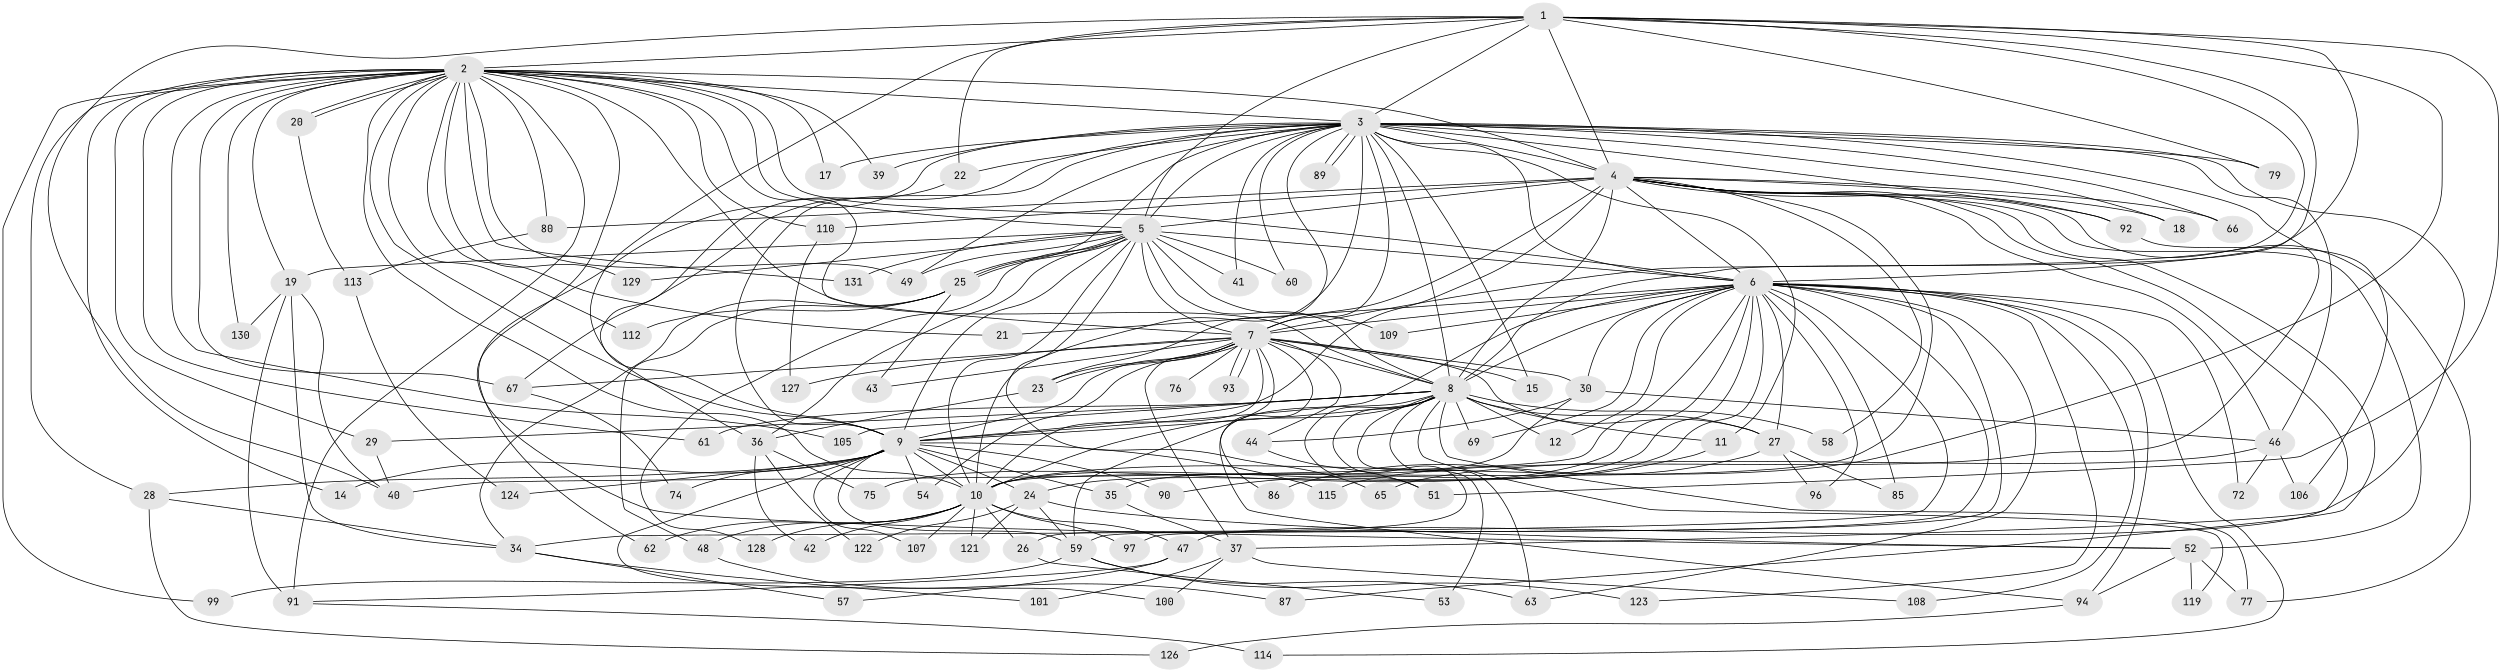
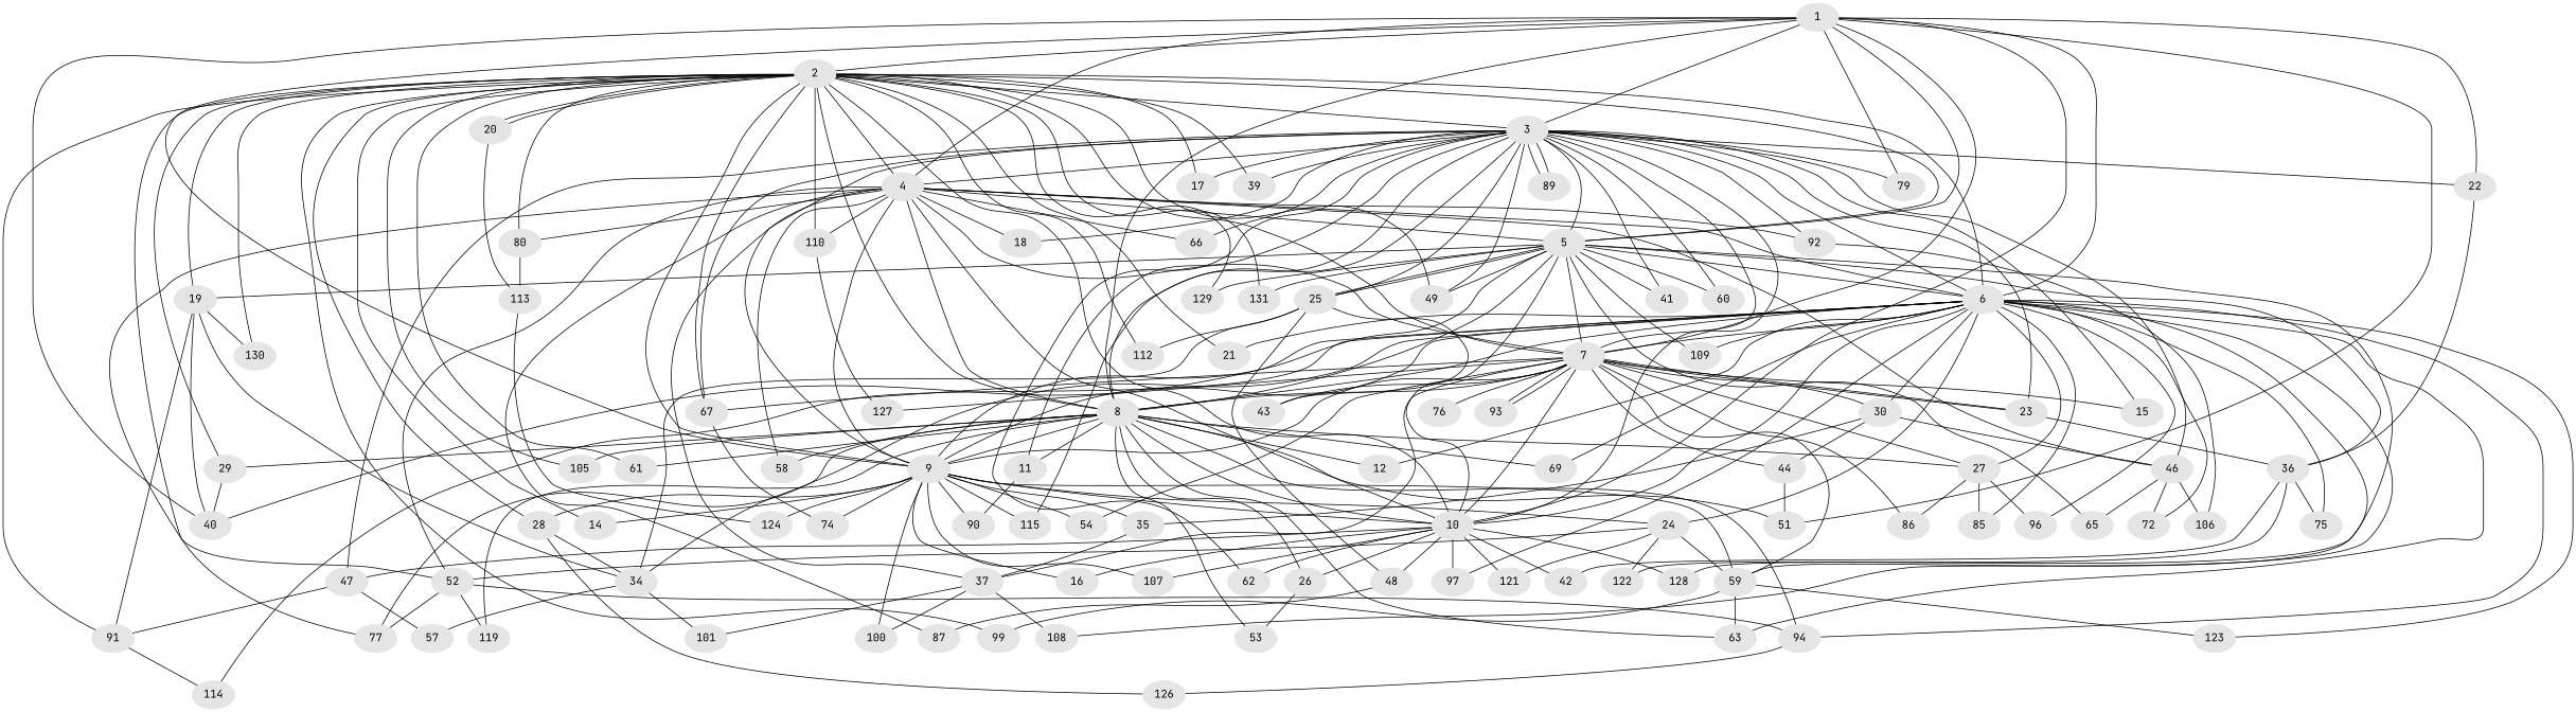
  graph {
    fontname="JetBrains Mono"
    node [color=gray90 fontname="JetBrains Mono" style=filled]
    edge [fontname="JetBrains Mono"]
    1 [super="+111"]
    2 [super="+50"]
    3 [super="+33"]
    4 [super="+56"]
    5 [super="+38"]
    6 [super="+55"]
    7 [super="+120"]
    8 [super="+84"]
    9 [super="+116"]
    10 [super="+13"]
    22
    40 [super="+104"]
    51
    79
    14
    17
    19 [super="+98"]
    20
    21
    28
    29
    39
    49 [super="+102"]
    52 [super="+73"]
    61
    67 [super="+81"]
    80
    91 [super="+103"]
    99
    105
    110
    112
    129
    130
    131
    11
    15
    18
    23 [super="+45"]
    25 [super="+31"]
    41
    46 [super="+95"]
    47 [super="+78"]
    60
    62
    66
    89
    92
    115
    37 [super="+71"]
    58
    77 [super="+83"]
    87
    36 [super="+117"]
    65
    109
    128
    12
    24 [super="+64"]
    27 [super="+32"]
    30
    34 [super="+70"]
    59 [super="+68"]
    63 [super="+118"]
    69
    72
    75
    85
    94 [super="+125"]
    96
    97
    108
    114
    123
    76
    43
    44 [super="+88"]
    54
    86
    93
    127
    26
    53
    119
+   16
    35
    74
    90
    100
    107
    124
    42
    48
    121
    113
    126
    106
    57
    101
    122
    1 -- 2
    1 -- 3
    1 -- 4
    1 -- 5
    1 -- 6
    1 -- 7
    1 -- 8
    1 -- 9 [weight=2]
    1 -- 10
    1 -- 22
    1 -- 40
    1 -- 51
    1 -- 79
    2 -- 3
    2 -- 4 [weight=2]
    2 -- 5
    2 -- 6
    2 -- 7
    2 -- 8
    2 -- 9
    2 -- 10
    2 -- 14
    2 -- 17
    2 -- 19
    2 -- 20
    2 -- 20
    2 -- 21
    2 -- 28
    2 -- 29
    2 -- 39
    2 -- 49
    2 -- 52
    2 -- 61
    2 -- 67
    2 -- 80
    2 -- 91
    2 -- 99
    2 -- 105
    2 -- 110
    2 -- 112
    2 -- 129
    2 -- 130
    2 -- 131
    3 -- 4
    3 -- 5
    3 -- 6
    3 -- 7
    3 -- 8 [weight=2]
    3 -- 9
    3 -- 10 [weight=2]
    3 -- 22
    3 -- 79
    3 -- 17
    3 -- 39
    3 -- 49
    3 -- 67
    3 -- 11
    3 -- 15
    3 -- 18
    3 -- 23
    3 -- 25
    3 -- 41
    3 -- 46
    3 -- 47
    3 -- 60
    3 -- 62
    3 -- 66
    3 -- 89
    3 -- 89
    3 -- 92
    3 -- 115
    4 -- 5
    4 -- 6
    4 -- 7
    4 -- 8 [weight=2]
    4 -- 9 [weight=2]
    4 -- 10
    4 -- 52
    4 -- 80
    4 -- 110
    4 -- 18
    4 -- 46
    4 -- 66
    4 -- 92
    4 -- 37
    4 -- 58
    4 -- 77
    4 -- 87
    5 -- 6
    5 -- 7 [weight=2]
    5 -- 8
    5 -- 9
    5 -- 10
    5 -- 19
    5 -- 49
    5 -- 129
    5 -- 131
    5 -- 25
    5 -- 25
    5 -- 41
    5 -- 60
    5 -- 36
    5 -- 65
    5 -- 109
    5 -- 128
    6 -- 7
    6 -- 8
    6 -- 9
    6 -- 10
    6 -- 40
    6 -- 21
    6 -- 109
    6 -- 12
    6 -- 24
    6 -- 27 [weight=2]
    6 -- 30
    6 -- 34
    6 -- 59
    6 -- 63
    6 -- 69
    6 -- 72
    6 -- 75
    6 -- 85
    6 -- 94
    6 -- 96
    6 -- 97
    6 -- 108
    6 -- 114
    6 -- 123
    7 -- 8
    7 -- 9
    7 -- 10
    7 -- 67
    7 -- 15
    7 -- 23
    7 -- 23
    7 -- 37
    7 -- 27
    7 -- 30
    7 -- 59
    7 -- 76
    7 -- 43
    7 -- 44
    7 -- 54
    7 -- 86
    7 -- 93
    7 -- 93
    7 -- 127
    8 -- 9
    8 -- 10
    8 -- 51
    8 -- 29
    8 -- 61
    8 -- 105
    8 -- 11
    8 -- 58
    8 -- 77
    8 -- 12
    8 -- 27
    8 -- 63
    8 -- 69
    8 -- 94
    8 -- 26
    8 -- 53
    8 -- 119
    9 -- 10
    9 -- 14
    9 -- 28
    9 -- 115
    9 -- 24
    9 -- 59
    9 -- 54
+   9 -- 16
    9 -- 35
    9 -- 74
    9 -- 90
    9 -- 100
    9 -- 107
    9 -- 124
    10 -- 47
    10 -- 62
    10 -- 128
    10 -- 97
    10 -- 26
+   10 -- 16
    10 -- 107
    10 -- 42
    10 -- 48
    10 -- 121
    22 -- 36
    19 -- 40
    19 -- 91
    19 -- 130
    19 -- 34
    20 -- 113
    28 -- 34
    28 -- 126
    29 -- 40
    52 -- 77
    52 -- 94
    52 -- 119
    67 -- 74
    80 -- 113
    91 -- 114
    110 -- 127
    11 -- 90
    23 -- 36
    25 -- 112
    25 -- 34
    25 -- 43
    25 -- 48
    46 -- 65
    46 -- 72
    46 -- 106
    47 -- 91
    47 -- 57
    92 -- 106
    37 -- 108
    37 -- 100
    37 -- 101
    36 -- 75
    36 -- 42
    36 -- 122
    24 -- 52
    24 -- 59 [weight=2]
    24 -- 121
    24 -- 122
    27 -- 85
    27 -- 96
    27 -- 86
    30 -- 46
    30 -- 44
    30 -- 35
    34 -- 57
    34 -- 101
    59 -- 99
    59 -- 63
    59 -- 123
    94 -- 126
    44 -- 51
    26 -- 53
    35 -- 37
    48 -- 87
    113 -- 124
  }
